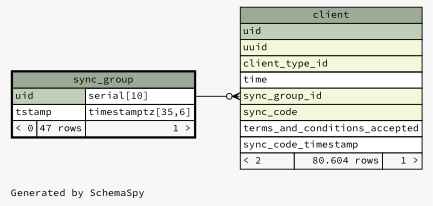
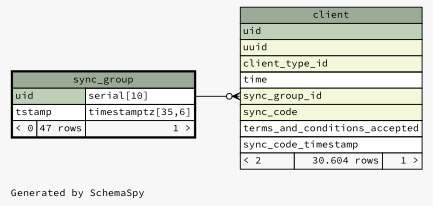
  digraph {
    bgcolor="#f7f7f7"
    fontname="Source Code Pro"
    fontsize=11
    label="\nGenerated by SchemaSpy"
    labeljust=l
    nodesep=0.18
    rankdir=RL
    ranksep=0.46
    node [fontname="Source Code Pro" fontsize=11 shape=plaintext]
-   n1 [label=<     <TABLE BORDER="0" CELLBORDER="1" CELLSPACING="0" BGCOLOR="#ffffff">       <TR><TD COLSPAN="3" BGCOLOR="#9bab96" ALIGN="CENTER">client</TD></TR>       <TR><TD PORT="uid" COLSPAN="3" BGCOLOR="#bed1b8" ALIGN="LEFT">uid</TD></TR>       <TR><TD PORT="uuid" COLSPAN="3" BGCOLOR="#f4f7da" ALIGN="LEFT">uuid</TD></TR>       <TR><TD PORT="client_type_id" COLSPAN="3" BGCOLOR="#f4f7da" ALIGN="LEFT">client_type_id</TD></TR>       <TR><TD PORT="time" COLSPAN="3" ALIGN="LEFT">time</TD></TR>       <TR><TD PORT="sync_group_id" COLSPAN="3" BGCOLOR="#f4f7da" ALIGN="LEFT">sync_group_id</TD></TR>       <TR><TD PORT="sync_code" COLSPAN="3" BGCOLOR="#f4f7da" ALIGN="LEFT">sync_code</TD></TR>       <TR><TD PORT="terms_and_conditions_accepted" COLSPAN="3" ALIGN="LEFT">terms_and_conditions_accepted</TD></TR>       <TR><TD PORT="sync_code_timestamp" COLSPAN="3" ALIGN="LEFT">sync_code_timestamp</TD></TR>       <TR><TD ALIGN="LEFT" BGCOLOR="#f7f7f7">&lt; 2</TD><TD ALIGN="RIGHT" BGCOLOR="#f7f7f7">80.604 rows</TD><TD ALIGN="RIGHT" BGCOLOR="#f7f7f7">1 &gt;</TD></TR>     </TABLE>>]
+   n1 [label=<     <TABLE BORDER="0" CELLBORDER="1" CELLSPACING="0" BGCOLOR="#ffffff">       <TR><TD COLSPAN="3" BGCOLOR="#9bab96" ALIGN="CENTER">client</TD></TR>       <TR><TD PORT="uid" COLSPAN="3" BGCOLOR="#bed1b8" ALIGN="LEFT">uid</TD></TR>       <TR><TD PORT="uuid" COLSPAN="3" BGCOLOR="#f4f7da" ALIGN="LEFT">uuid</TD></TR>       <TR><TD PORT="client_type_id" COLSPAN="3" BGCOLOR="#f4f7da" ALIGN="LEFT">client_type_id</TD></TR>       <TR><TD PORT="time" COLSPAN="3" ALIGN="LEFT">time</TD></TR>       <TR><TD PORT="sync_group_id" COLSPAN="3" BGCOLOR="#f4f7da" ALIGN="LEFT">sync_group_id</TD></TR>       <TR><TD PORT="sync_code" COLSPAN="3" BGCOLOR="#f4f7da" ALIGN="LEFT">sync_code</TD></TR>       <TR><TD PORT="terms_and_conditions_accepted" COLSPAN="3" ALIGN="LEFT">terms_and_conditions_accepted</TD></TR>       <TR><TD PORT="sync_code_timestamp" COLSPAN="3" ALIGN="LEFT">sync_code_timestamp</TD></TR>       <TR><TD ALIGN="LEFT" BGCOLOR="#f7f7f7">&lt; 2</TD><TD ALIGN="RIGHT" BGCOLOR="#f7f7f7">30.604 rows</TD><TD ALIGN="RIGHT" BGCOLOR="#f7f7f7">1 &gt;</TD></TR>     </TABLE>>]
    n2 [label=<     <TABLE BORDER="2" CELLBORDER="1" CELLSPACING="0" BGCOLOR="#ffffff">       <TR><TD COLSPAN="3" BGCOLOR="#9bab96" ALIGN="CENTER">sync_group</TD></TR>       <TR><TD PORT="uid" COLSPAN="2" BGCOLOR="#bed1b8" ALIGN="LEFT">uid</TD><TD PORT="uid.type" ALIGN="LEFT">serial[10]</TD></TR>       <TR><TD PORT="tstamp" COLSPAN="2" ALIGN="LEFT">tstamp</TD><TD PORT="tstamp.type" ALIGN="LEFT">timestamptz[35,6]</TD></TR>       <TR><TD ALIGN="LEFT" BGCOLOR="#f7f7f7">&lt; 0</TD><TD ALIGN="RIGHT" BGCOLOR="#f7f7f7">47 rows</TD><TD ALIGN="RIGHT" BGCOLOR="#f7f7f7">1 &gt;</TD></TR>     </TABLE>>]
    n1 -> n2 [arrowhead=none arrowsize=0.8 arrowtail=crowodot dir=back headport="uid.type:e" tailport="sync_group_id:w" fontname="Source Code Pro"]
  }
